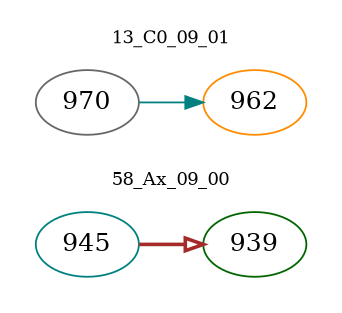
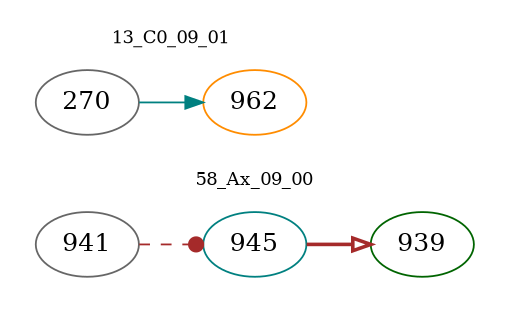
  digraph {
    rankdir=LR
    node [color=gray40]
    edge [color=brown]
+   n1 [label=941]
    n2 [color=teal label=945]
    n3 [color=darkgreen label=939]
-   n4 [label=970]
+   n4 [label=270]
    n5 [color=darkorange label=962]
    subgraph cluster_1 {
      color=white
      fontsize=10
      label="58_Ax_09_00"
+     n1
      n2
      n3
    }
    subgraph cluster_2 {
      color=white
      fontsize=10
      label="13_C0_09_01"
      n4
      n5
    }
+   n1 -> n2 [arrowhead=dot style=dashed]
    n2 -> n3 [arrowhead=onormal style=bold]
    n4 -> n5 [arrowhead=normal color=teal style=solid]
  }
